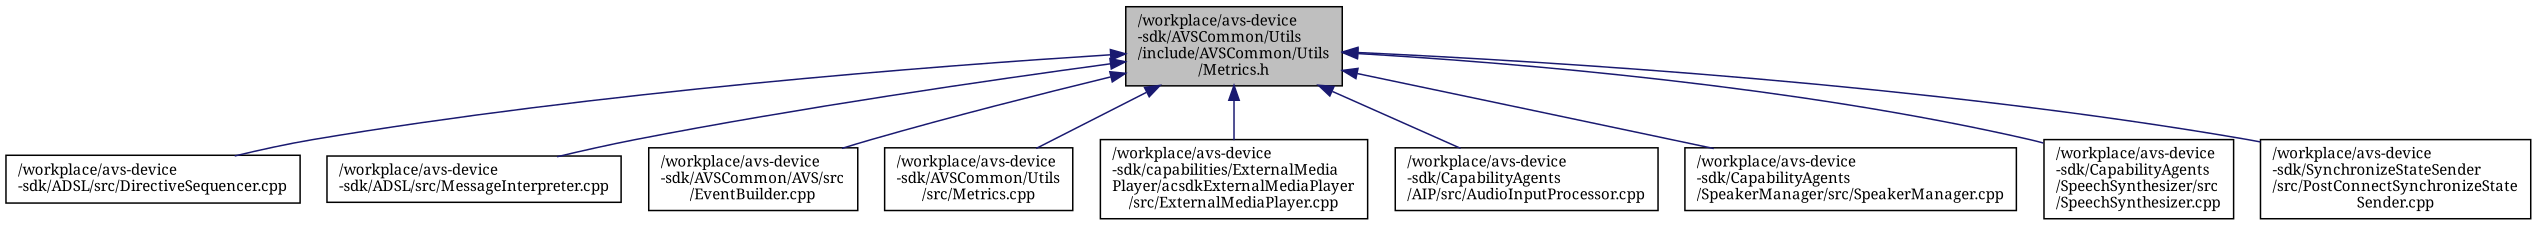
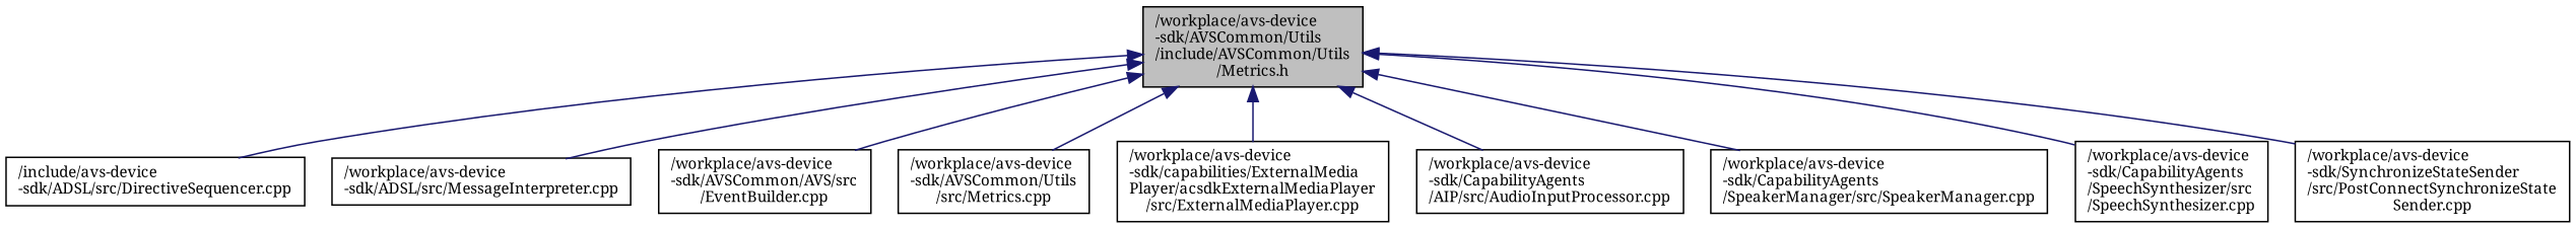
  digraph {
    fontname="Noto Serif"
    node [color=black fillcolor=white fontname="Noto Serif" fontsize=10 shape=record style=filled]
    edge [color=midnightblue dir=back fontname="Noto Serif" fontsize=10 labelfontname=Helvetica labelfontsize=10 style=solid]
    n1 [fillcolor=grey75 fontcolor=black height=0.2 label="/workplace/avs-device\l-sdk/AVSCommon/Utils\l/include/AVSCommon/Utils\l/Metrics.h" width=0.4]
-   n2 [height=0.2 label="/workplace/avs-device\l-sdk/ADSL/src/DirectiveSequencer.cpp" width=0.4]
+   n2 [height=0.2 label="/include/avs-device\l-sdk/ADSL/src/DirectiveSequencer.cpp" width=0.4]
    n3 [height=0.2 label="/workplace/avs-device\l-sdk/ADSL/src/MessageInterpreter.cpp" width=0.4]
    n4 [height=0.2 label="/workplace/avs-device\l-sdk/AVSCommon/AVS/src\l/EventBuilder.cpp" width=0.4]
    n5 [height=0.2 label="/workplace/avs-device\l-sdk/AVSCommon/Utils\l/src/Metrics.cpp" width=0.4]
    n6 [height=0.2 label="/workplace/avs-device\l-sdk/capabilities/ExternalMedia\lPlayer/acsdkExternalMediaPlayer\l/src/ExternalMediaPlayer.cpp" width=0.4]
    n7 [height=0.2 label="/workplace/avs-device\l-sdk/CapabilityAgents\l/AIP/src/AudioInputProcessor.cpp" width=0.4]
    n8 [height=0.2 label="/workplace/avs-device\l-sdk/CapabilityAgents\l/SpeakerManager/src/SpeakerManager.cpp" width=0.4]
    n9 [height=0.2 label="/workplace/avs-device\l-sdk/CapabilityAgents\l/SpeechSynthesizer/src\l/SpeechSynthesizer.cpp" width=0.4]
    n10 [height=0.2 label="/workplace/avs-device\l-sdk/SynchronizeStateSender\l/src/PostConnectSynchronizeState\lSender.cpp" width=0.4]
    n1 -> n2
    n1 -> n3
    n1 -> n4
    n1 -> n5
    n1 -> n6
    n1 -> n7
    n1 -> n8
    n1 -> n9
    n1 -> n10
  }
